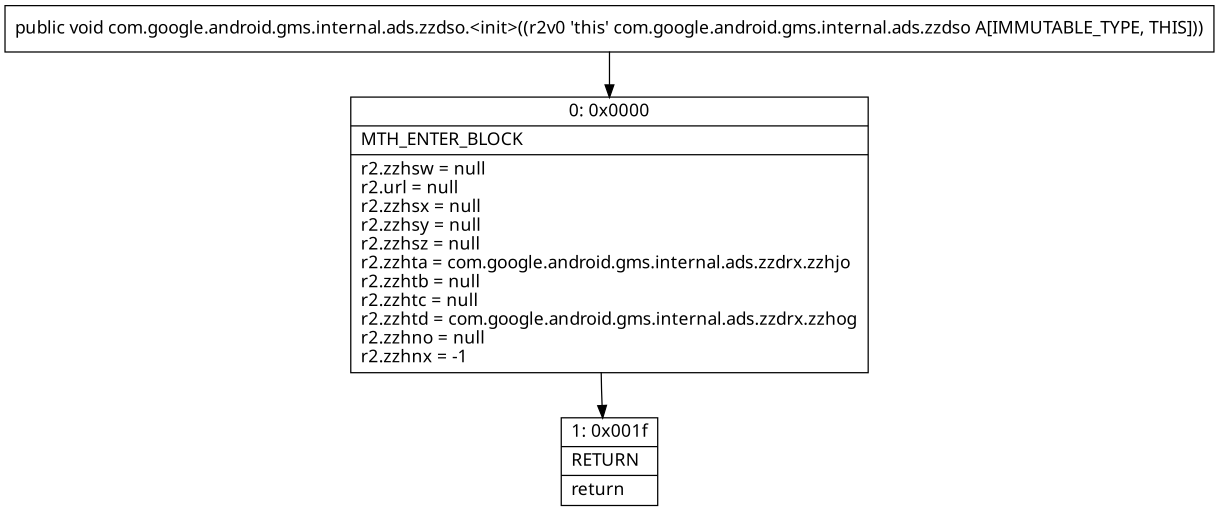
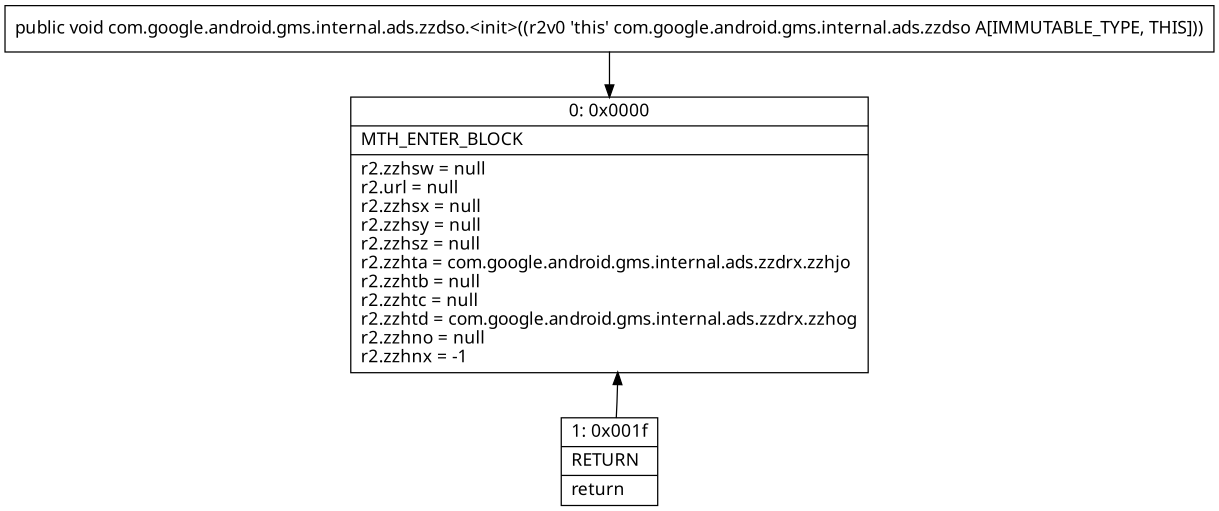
  digraph {
    fontname="Noto Sans"
    node [shape=record fontname="Noto Sans"]
    edge [fontname="Noto Sans"]
    n1 [label="{0\:\ 0x0000|MTH_ENTER_BLOCK\l|r2.zzhsw = null\lr2.url = null\lr2.zzhsx = null\lr2.zzhsy = null\lr2.zzhsz = null\lr2.zzhta = com.google.android.gms.internal.ads.zzdrx.zzhjo\lr2.zzhtb = null\lr2.zzhtc = null\lr2.zzhtd = com.google.android.gms.internal.ads.zzdrx.zzhog\lr2.zzhno = null\lr2.zzhnx = \-1\l}"]
    n2 [label="{1\:\ 0x001f|RETURN\l|return\l}"]
    n3 [label="{public void com.google.android.gms.internal.ads.zzdso.\<init\>((r2v0 'this' com.google.android.gms.internal.ads.zzdso A[IMMUTABLE_TYPE, THIS])) }"]
-   n1 -> n2
+   n2 -> n1
    n3 -> n1
  }
